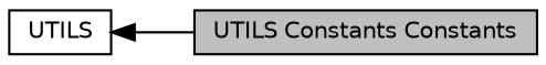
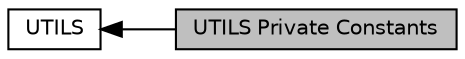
  digraph {
    rankdir=LR
    node [color=black fontname=Helvetica fontsize=10 shape=record style=filled]
    n1 [fillcolor=white height=0.2 label=UTILS width=0.4]
-   n2 [fillcolor=grey75 fontcolor=black height=0.2 label="UTILS Constants Constants" width=0.4]
+   n2 [fillcolor=grey75 fontcolor=black height=0.2 label="UTILS Private Constants" width=0.4]
    n1 -> n2 [dir=back fontname=Helvetica fontsize=10 labelfontname=Helvetica labelfontsize=10 shape=plaintext style=solid]
  }
